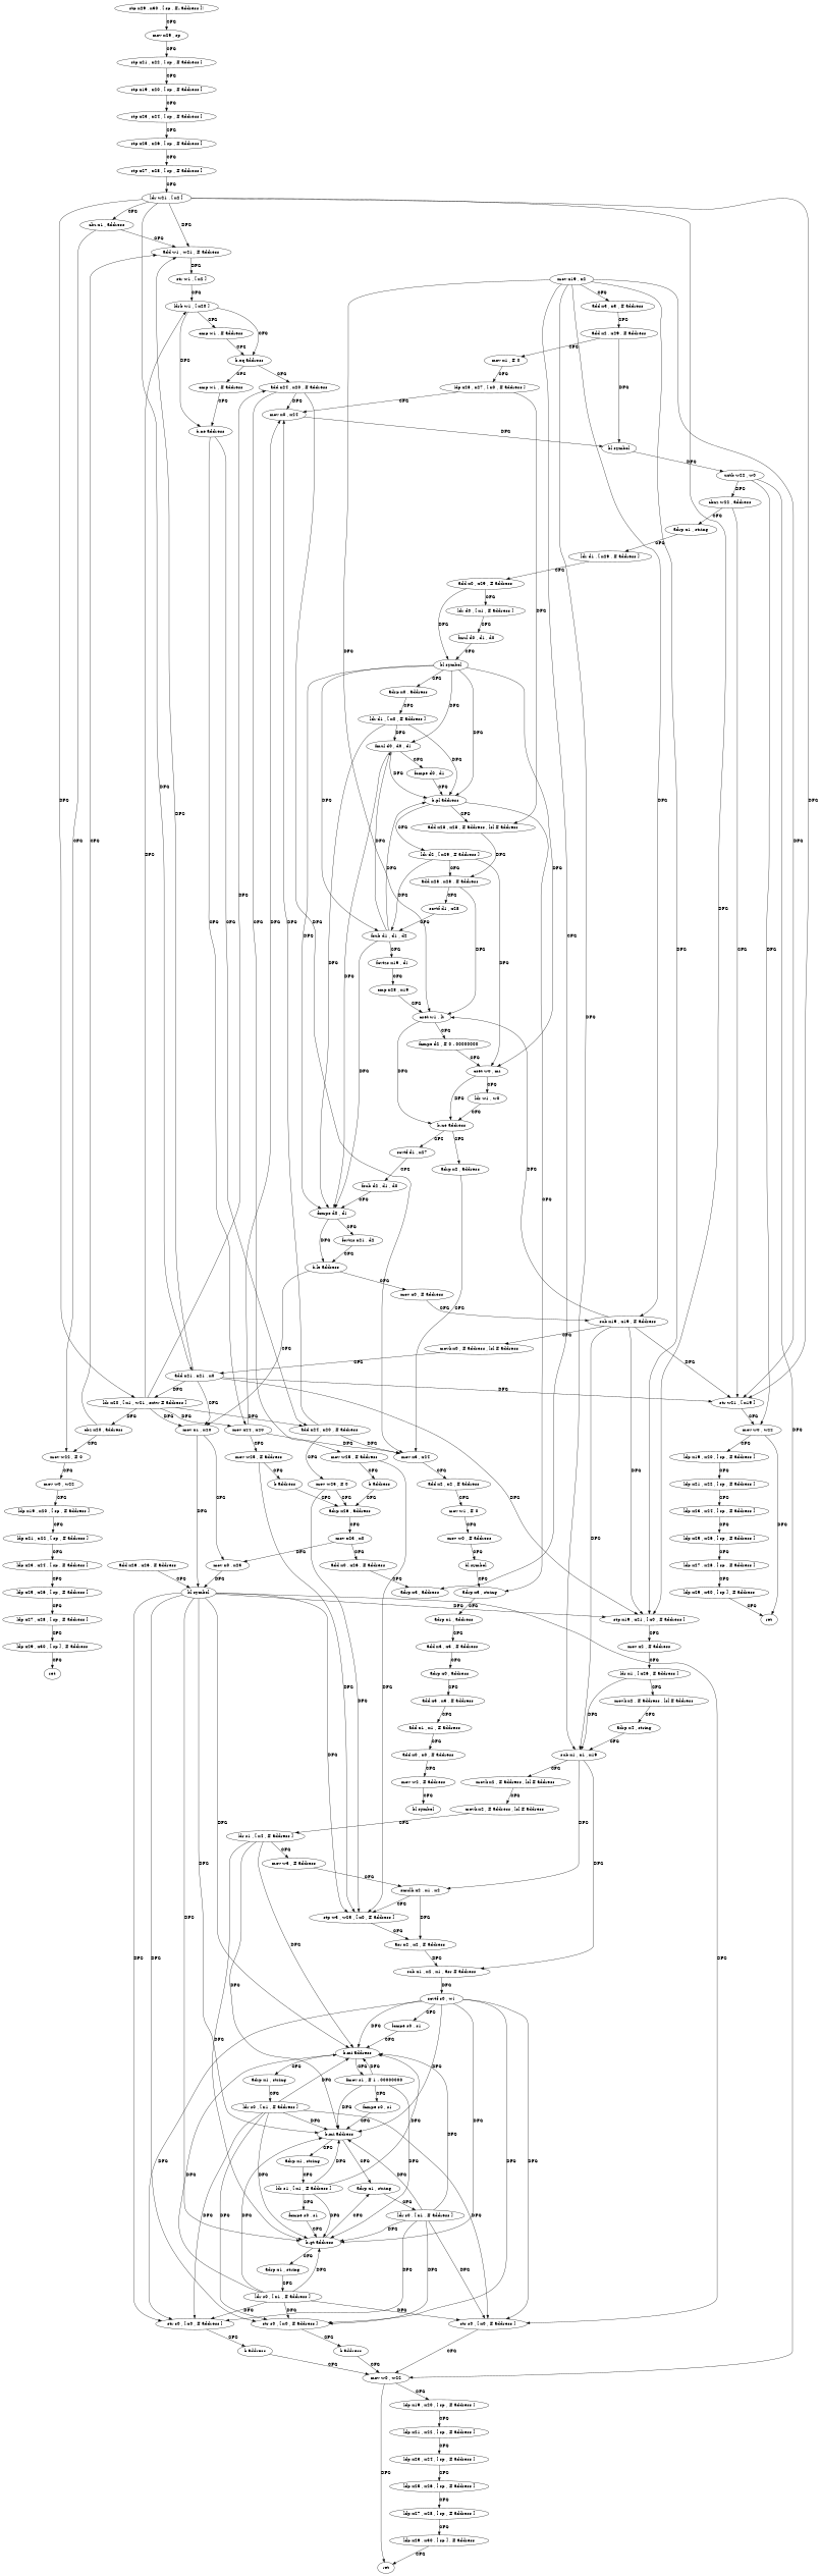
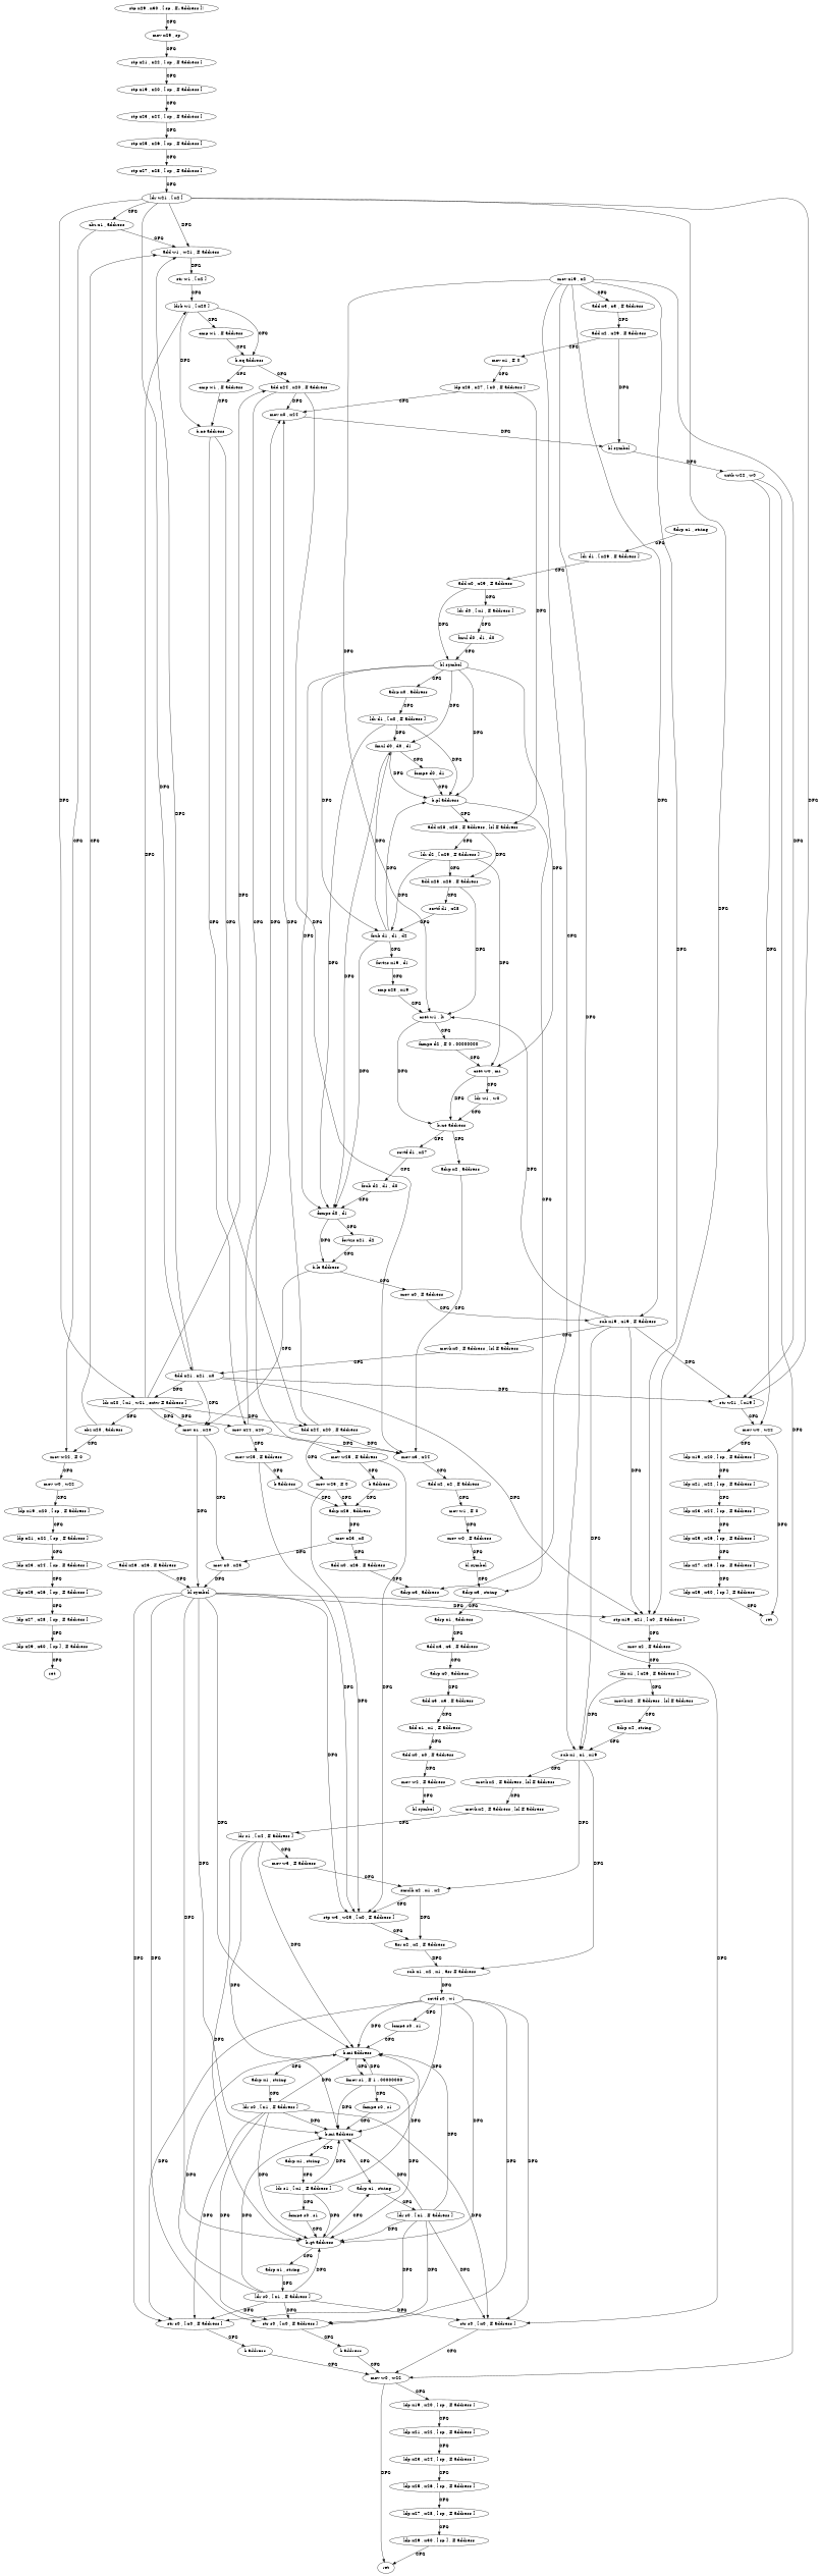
  digraph {
    n1 [label="stp x29 , x30 , [ sp , #- address ]!"]
    n2 [label="mov x29 , sp"]
    n3 [label="stp x21 , x22 , [ sp , # address ]"]
    n4 [label="stp x19 , x20 , [ sp , # address ]"]
    n5 [label="stp x23 , x24 , [ sp , # address ]"]
    n6 [label="stp x25 , x26 , [ sp , # address ]"]
    n7 [label="stp x27 , x28 , [ sp , # address ]"]
    n8 [label="ldr w21 , [ x2 ]"]
    n9 [label="cbz x1 , address"]
    n10 [label="ldr x20 , [ x1 , w21 , sxtw # address ]"]
    n11 [label="add w1 , w21 , # address"]
    n12 [label="str w21 , [ x19 ]"]
    n13 [label="stp x19 , x21 , [ x0 , # address ]"]
    n14 [label="add x21 , x21 , x0"]
    n15 [label="mov w22 , # 0"]
    n16 [label="cbz x20 , address"]
    n17 [label="ldrb w1 , [ x20 ]"]
    n18 [label="add x24 , x20 , # address"]
    n19 [label="mov x24 , x20"]
    n20 [label="add x24 , x20 , # address"]
    n21 [label="mov x1 , x20"]
    n22 [label="str w1 , [ x2 ]"]
    n23 [label="mov w0 , w22"]
    n24 [label="mov x2 , # address"]
    n25 [label="mov w0 , w22"]
    n26 [label="ldp x19 , x20 , [ sp , # address ]"]
    n27 [label="cmp w1 , # address"]
    n28 [label="b.eq address"]
    n29 [label="b.ne address"]
    n30 [label="mov w25 , # address"]
    n31 [label="mov x0 , x24"]
    n32 [label="mov x3 , x24"]
    n33 [label="mov w25 , # address"]
    n34 [label="mov w25 , # 0"]
    n35 [label="mov x0 , x23"]
    n36 [label="bl symbol"]
    n37 [label="ldp x21 , x22 , [ sp , # address ]"]
    n38 [label="ldp x23 , x24 , [ sp , # address ]"]
    n39 [label="ldp x25 , x26 , [ sp , # address ]"]
    n40 [label="ldp x27 , x28 , [ sp , # address ]"]
    n41 [label="ldp x29 , x30 , [ sp ] , # address"]
    n42 [label=ret]
    n43 [label="cmp w1 , # address"]
    n44 [label="b address"]
    n45 [label="stp w3 , w25 , [ x0 , # address ]"]
    n46 [label="bl symbol"]
    n47 [label="add x2 , x2 , # address"]
    n48 [label="adrp x26 , address"]
    n49 [label="asr x2 , x2 , # address"]
    n50 [label="mov x23 , x0"]
    n51 [label="add x0 , x26 , # address"]
    n52 [label="b address"]
    n53 [label="adrp x3 , address"]
    n54 [label="mov x19 , x2"]
    n55 [label="add x3 , x3 , # address"]
    n56 [label="cset w1 , lt"]
    n57 [label="sub x1 , x1 , x19"]
    n58 [label="sub x19 , x19 , # address"]
    n59 [label="add x2 , x29 , # address"]
    n60 [label="fcmpe d2 , # 0 . 00000000"]
    n61 [label="b.ne address"]
    n62 [label="movk x2 , # address , lsl # address"]
    n63 [label="smulh x2 , x1 , x2"]
    n64 [label="sub x1 , x2 , x1 , asr # address"]
    n65 [label="movk x0 , # address , lsl # address"]
    n66 [label="mov x1 , # 0"]
    n67 [label="ldp x28 , x27 , [ x0 , # address ]"]
    n68 [label="uxtb w22 , w0"]
    n69 [label="add x28 , x28 , # address , lsl # address"]
    n70 [label="ldr d2 , [ x29 , # address ]"]
    n71 [label="add x28 , x28 , # address"]
-   n72 [label="cbnz w22 , address"]
    n73 [label="mov w0 , w22"]
    n74 [label="adrp x1 , string"]
    n75 [label="ldp x19 , x20 , [ sp , # address ]"]
    n76 [label=ret]
    n77 [label="ldp x19 , x20 , [ sp , # address ]"]
    n78 [label=ret]
    n79 [label="ldr d1 , [ x29 , # address ]"]
    n80 [label="add x0 , x29 , # address"]
    n81 [label="ldr d0 , [ x1 , # address ]"]
    n82 [label="bl symbol"]
    n83 [label="fmul d0 , d1 , d0"]
    n84 [label="adrp x0 , address"]
    n85 [label="fmul d0 , d0 , d1"]
    n86 [label="b.pl address"]
    n87 [label="fsub d1 , d1 , d2"]
    n88 [label="cset w0 , mi"]
    n89 [label="fcmpe d0 , d1"]
    n90 [label="ldr d1 , [ x0 , # address ]"]
    n91 [label="fcmpe d0 , d1"]
    n92 [label="adrp x3 , string"]
    n93 [label="fcvtzs x19 , d1"]
    n94 [label="ldr w1 , w0"]
    n95 [label="fcvtzs x21 , d2"]
    n96 [label="b.le address"]
    n97 [label="adrp x1 , address"]
    n98 [label="add x3 , x3 , # address"]
    n99 [label="scvtf d1 , x28"]
    n100 [label="ldp x21 , x22 , [ sp , # address ]"]
    n101 [label="ldp x23 , x24 , [ sp , # address ]"]
    n102 [label="ldp x25 , x26 , [ sp , # address ]"]
    n103 [label="ldp x27 , x28 , [ sp , # address ]"]
    n104 [label="ldp x29 , x30 , [ sp ] , # address"]
    n105 [label="adrp x0 , address"]
    n106 [label="add x3 , x3 , # address"]
    n107 [label="add x1 , x1 , # address"]
    n108 [label="add x0 , x0 , # address"]
    n109 [label="mov w2 , # address"]
    n110 [label="bl symbol"]
    n111 [label="cmp x28 , x19"]
    n112 [label="adrp x2 , address"]
    n113 [label="scvtf d1 , x27"]
    n114 [label="fsub d2 , d1 , d0"]
    n115 [label="mov w1 , # 0"]
    n116 [label="mov w0 , # address"]
    n117 [label="bl symbol"]
    n118 [label="mov x0 , # address"]
    n119 [label="b.mi address"]
    n120 [label="str s0 , [ x0 , # address ]"]
    n121 [label="b.mi address"]
    n122 [label="str s0 , [ x0 , # address ]"]
    n123 [label="b.gt address"]
    n124 [label="str s0 , [ x0 , # address ]"]
    n125 [label="add x26 , x26 , # address"]
    n126 [label="adrp x1 , string"]
    n127 [label="fmov s1 , # 1 . 00000000"]
    n128 [label="b address"]
    n129 [label="adrp x1 , string"]
    n130 [label="adrp x1 , string"]
    n131 [label="b address"]
    n132 [label="adrp x1 , string"]
    n133 [label="ldr x1 , [ x26 , # address ]"]
    n134 [label="movk x2 , # address , lsl # address"]
    n135 [label="adrp x4 , string"]
    n136 [label="movk x2 , # address , lsl # address"]
    n137 [label="scvtf s0 , w1"]
    n138 [label="ldr s1 , [ x4 , # address ]"]
    n139 [label="mov w3 , # address"]
    n140 [label="fcmpe s0 , s1"]
    n141 [label="ldr s0 , [ x1 , # address ]"]
    n142 [label="fcmpe s0 , s1"]
    n143 [label="ldp x21 , x22 , [ sp , # address ]"]
    n144 [label="ldr s0 , [ x1 , # address ]"]
    n145 [label="ldr s1 , [ x1 , # address ]"]
    n146 [label="fcmpe s0 , s1"]
    n147 [label="ldp x23 , x24 , [ sp , # address ]"]
    n148 [label="ldp x25 , x26 , [ sp , # address ]"]
    n149 [label="ldp x27 , x28 , [ sp , # address ]"]
    n150 [label="ldp x29 , x30 , [ sp ] , # address"]
    n151 [label="ldr s0 , [ x1 , # address ]"]
    n1 -> n2 [label=CFG]
    n2 -> n3 [label=CFG]
    n3 -> n4 [label=CFG]
    n4 -> n5 [label=CFG]
    n5 -> n6 [label=CFG]
    n6 -> n7 [label=CFG]
    n7 -> n8 [label=CFG]
    n8 -> n9 [label=CFG]
    n8 -> n10 [label=DFG]
    n8 -> n11 [label=DFG]
    n8 -> n12 [label=DFG]
    n8 -> n13 [label=DFG]
    n8 -> n14 [label=DFG]
    n9 -> n11 [label=CFG]
    n9 -> n15 [label=CFG]
    n10 -> n16 [label=DFG]
    n10 -> n17 [label=DFG]
    n10 -> n18 [label=DFG]
    n10 -> n19 [label=DFG]
    n10 -> n20 [label=DFG]
    n10 -> n21 [label=DFG]
    n11 -> n22 [label=DFG]
    n12 -> n23 [label=CFG]
    n13 -> n24 [label=CFG]
    n14 -> n10 [label=DFG]
    n14 -> n11 [label=DFG]
    n14 -> n12 [label=DFG]
    n14 -> n13 [label=DFG]
    n14 -> n21 [label=CFG]
    n15 -> n25 [label=CFG]
    n16 -> n11 [label=CFG]
    n16 -> n15 [label=CFG]
    n17 -> n27 [label=CFG]
    n17 -> n28 [label=CFG]
    n17 -> n29 [label=DFG]
    n18 -> n30 [label=CFG]
    n18 -> n31 [label=DFG]
    n18 -> n32 [label=DFG]
    n19 -> n31 [label=DFG]
    n19 -> n32 [label=DFG]
    n19 -> n33 [label=CFG]
    n20 -> n31 [label=DFG]
    n20 -> n32 [label=DFG]
    n20 -> n34 [label=CFG]
    n21 -> n35 [label=CFG]
    n21 -> n36 [label=DFG]
    n22 -> n17 [label=CFG]
    n23 -> n75 [label=CFG]
    n23 -> n76 [label=DFG]
    n24 -> n133 [label=CFG]
    n25 -> n26 [label=CFG]
    n26 -> n37 [label=CFG]
    n27 -> n28 [label=CFG]
    n28 -> n18 [label=CFG]
    n28 -> n43 [label=CFG]
    n29 -> n19 [label=CFG]
    n29 -> n20 [label=CFG]
    n30 -> n44 [label=CFG]
    n30 -> n45 [label=DFG]
    n31 -> n46 [label=DFG]
    n32 -> n47 [label=CFG]
    n33 -> n45 [label=DFG]
    n33 -> n52 [label=CFG]
    n34 -> n45 [label=DFG]
    n34 -> n48 [label=CFG]
    n35 -> n36 [label=DFG]
    n36 -> n13 [label=DFG]
    n36 -> n45 [label=DFG]
    n36 -> n119 [label=DFG]
    n36 -> n120 [label=DFG]
    n36 -> n121 [label=DFG]
    n36 -> n122 [label=DFG]
    n36 -> n123 [label=DFG]
    n36 -> n124 [label=DFG]
    n37 -> n38 [label=CFG]
    n38 -> n39 [label=CFG]
    n39 -> n40 [label=CFG]
    n40 -> n41 [label=CFG]
    n41 -> n42 [label=CFG]
    n43 -> n29 [label=CFG]
    n44 -> n48 [label=CFG]
    n45 -> n49 [label=CFG]
    n46 -> n68 [label=DFG]
    n47 -> n115 [label=CFG]
-   n48 -> n50 [label=CFG]
+   n48 -> n50 [label=DFG]
    n49 -> n64 [label=DFG]
    n50 -> n35 [label=DFG]
    n50 -> n51 [label=CFG]
    n51 -> n53 [label=CFG]
    n52 -> n48 [label=CFG]
    n54 -> n12 [label=DFG]
    n54 -> n13 [label=DFG]
    n54 -> n53 [label=CFG]
    n54 -> n55 [label=CFG]
    n54 -> n56 [label=DFG]
    n54 -> n57 [label=DFG]
    n54 -> n58 [label=DFG]
    n55 -> n59 [label=CFG]
    n56 -> n60 [label=CFG]
    n56 -> n61 [label=DFG]
    n57 -> n62 [label=CFG]
    n57 -> n63 [label=DFG]
    n57 -> n64 [label=DFG]
    n58 -> n12 [label=DFG]
    n58 -> n13 [label=DFG]
    n58 -> n56 [label=DFG]
    n58 -> n57 [label=DFG]
    n58 -> n65 [label=CFG]
    n59 -> n46 [label=DFG]
    n59 -> n66 [label=CFG]
    n60 -> n88 [label=CFG]
    n61 -> n112 [label=CFG]
    n61 -> n113 [label=CFG]
    n62 -> n136 [label=CFG]
    n63 -> n45 [label=CFG]
    n63 -> n49 [label=DFG]
    n64 -> n137 [label=DFG]
    n65 -> n14 [label=CFG]
    n66 -> n67 [label=CFG]
    n67 -> n31 [label=CFG]
    n67 -> n69 [label=DFG]
    n68 -> n23 [label=DFG]
-   n68 -> n72 [label=DFG]
    n68 -> n73 [label=DFG]
-   n86 -> n70 [label=CFG]
+   n69 -> n70 [label=CFG]
    n69 -> n71 [label=DFG]
    n70 -> n71 [label=CFG]
    n70 -> n87 [label=DFG]
    n70 -> n88 [label=DFG]
    n71 -> n56 [label=DFG]
    n71 -> n99 [label=CFG]
-   n72 -> n12 [label=CFG]
-   n72 -> n74 [label=CFG]
    n73 -> n77 [label=CFG]
    n73 -> n78 [label=DFG]
    n74 -> n79 [label=CFG]
    n75 -> n100 [label=CFG]
    n77 -> n143 [label=CFG]
    n79 -> n80 [label=CFG]
    n80 -> n81 [label=CFG]
    n80 -> n82 [label=DFG]
    n81 -> n83 [label=CFG]
    n82 -> n84 [label=CFG]
    n82 -> n85 [label=DFG]
    n82 -> n86 [label=DFG]
    n82 -> n87 [label=DFG]
    n82 -> n88 [label=DFG]
    n82 -> n89 [label=DFG]
    n83 -> n82 [label=CFG]
    n84 -> n90 [label=CFG]
    n85 -> n86 [label=DFG]
    n85 -> n89 [label=DFG]
    n85 -> n91 [label=CFG]
    n86 -> n69 [label=CFG]
    n86 -> n92 [label=CFG]
    n87 -> n85 [label=DFG]
    n87 -> n86 [label=DFG]
    n87 -> n89 [label=DFG]
    n87 -> n93 [label=CFG]
    n88 -> n61 [label=DFG]
    n88 -> n94 [label=CFG]
    n89 -> n95 [label=CFG]
    n89 -> n96 [label=DFG]
    n90 -> n85 [label=DFG]
    n90 -> n86 [label=DFG]
    n90 -> n89 [label=DFG]
    n91 -> n86 [label=CFG]
    n92 -> n97 [label=CFG]
    n93 -> n111 [label=CFG]
    n94 -> n61 [label=CFG]
    n95 -> n96 [label=CFG]
    n96 -> n21 [label=CFG]
    n96 -> n118 [label=CFG]
    n97 -> n98 [label=CFG]
    n98 -> n105 [label=CFG]
    n99 -> n87 [label=CFG]
    n100 -> n101 [label=CFG]
    n101 -> n102 [label=CFG]
    n102 -> n103 [label=CFG]
    n103 -> n104 [label=CFG]
    n104 -> n76 [label=CFG]
    n105 -> n106 [label=CFG]
    n106 -> n107 [label=CFG]
    n107 -> n108 [label=CFG]
    n108 -> n109 [label=CFG]
    n109 -> n110 [label=CFG]
    n111 -> n56 [label=CFG]
    n112 -> n32 [label=CFG]
    n113 -> n114 [label=CFG]
    n114 -> n89 [label=CFG]
    n115 -> n116 [label=CFG]
    n116 -> n117 [label=CFG]
    n117 -> n92 [label=CFG]
    n118 -> n58 [label=CFG]
    n119 -> n126 [label=CFG]
    n119 -> n127 [label=CFG]
    n120 -> n128 [label=CFG]
    n121 -> n129 [label=CFG]
    n121 -> n130 [label=CFG]
    n122 -> n131 [label=CFG]
    n123 -> n129 [label=CFG]
    n123 -> n132 [label=CFG]
    n124 -> n73 [label=CFG]
    n125 -> n36 [label=CFG]
    n126 -> n141 [label=CFG]
    n127 -> n119 [label=DFG]
    n127 -> n121 [label=DFG]
    n127 -> n123 [label=DFG]
    n127 -> n142 [label=CFG]
    n128 -> n73 [label=CFG]
    n129 -> n144 [label=CFG]
    n130 -> n145 [label=CFG]
    n131 -> n73 [label=CFG]
    n132 -> n151 [label=CFG]
    n133 -> n57 [label=DFG]
    n133 -> n134 [label=CFG]
    n134 -> n135 [label=CFG]
    n135 -> n57 [label=CFG]
    n136 -> n138 [label=CFG]
    n137 -> n119 [label=DFG]
    n137 -> n120 [label=DFG]
    n137 -> n121 [label=DFG]
    n137 -> n122 [label=DFG]
    n137 -> n123 [label=DFG]
    n137 -> n124 [label=DFG]
    n137 -> n140 [label=CFG]
    n138 -> n119 [label=DFG]
    n138 -> n121 [label=DFG]
    n138 -> n123 [label=DFG]
    n138 -> n139 [label=CFG]
    n139 -> n63 [label=CFG]
    n140 -> n119 [label=CFG]
    n141 -> n119 [label=DFG]
    n141 -> n120 [label=DFG]
    n141 -> n121 [label=DFG]
    n141 -> n122 [label=DFG]
    n141 -> n123 [label=DFG]
    n141 -> n124 [label=DFG]
    n142 -> n121 [label=CFG]
    n143 -> n147 [label=CFG]
    n144 -> n119 [label=DFG]
    n144 -> n120 [label=DFG]
    n144 -> n121 [label=DFG]
    n144 -> n122 [label=DFG]
    n144 -> n123 [label=DFG]
    n144 -> n124 [label=DFG]
    n145 -> n119 [label=DFG]
    n145 -> n121 [label=DFG]
    n145 -> n123 [label=DFG]
    n145 -> n146 [label=CFG]
    n146 -> n123 [label=CFG]
    n147 -> n148 [label=CFG]
    n148 -> n149 [label=CFG]
    n149 -> n150 [label=CFG]
    n150 -> n78 [label=CFG]
    n151 -> n119 [label=DFG]
    n151 -> n120 [label=DFG]
    n151 -> n121 [label=DFG]
    n151 -> n122 [label=DFG]
    n151 -> n123 [label=DFG]
    n151 -> n124 [label=DFG]
  }
